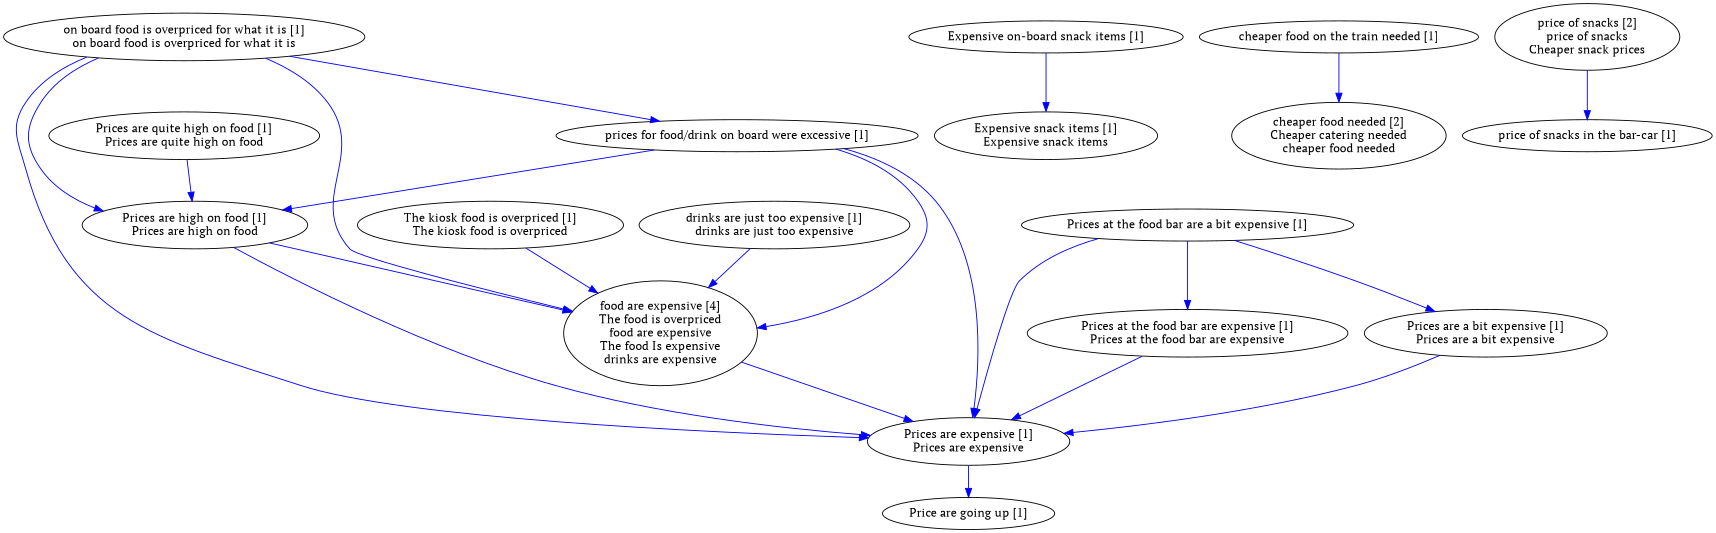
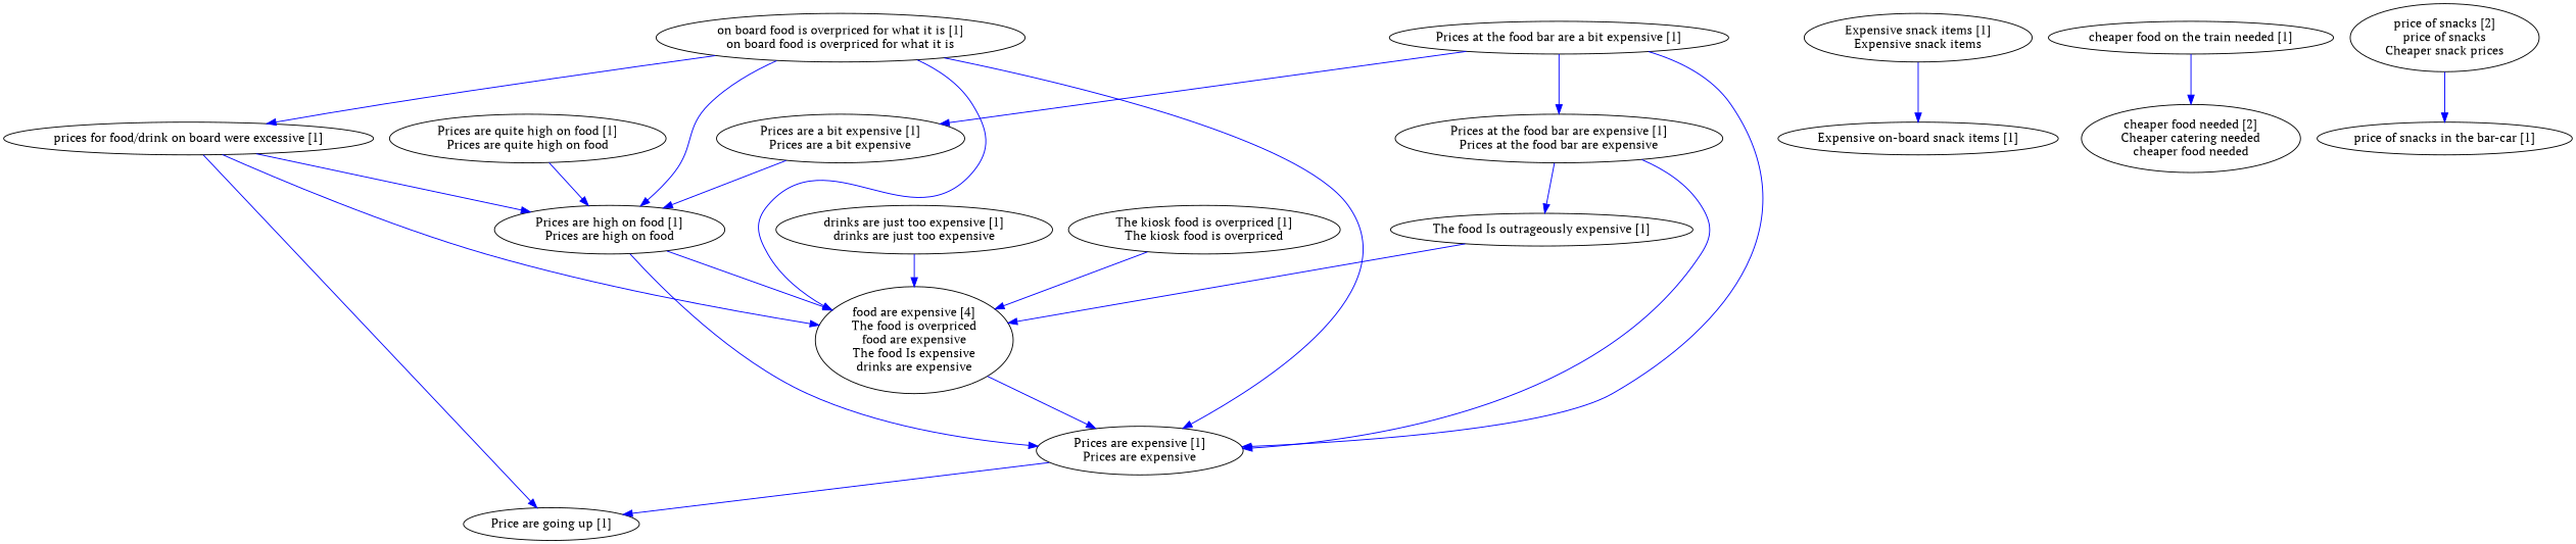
  digraph {
    fontname="PT Serif"
    node [fontname="PT Serif"]
    edge [color=blue fontname="PT Serif"]
    "food are expensive [4]\nThe food is overpriced\nfood are expensive\nThe food Is expensive\ndrinks are expensive"
    "Prices are expensive [1]\nPrices are expensive"
    "Price are going up [1]"
    "Expensive on-board snack items [1]"
    "Expensive snack items [1]\nExpensive snack items"
    "Prices are quite high on food [1]\nPrices are quite high on food"
    "Prices are high on food [1]\nPrices are high on food"
    "Prices at the food bar are a bit expensive [1]"
    "Prices at the food bar are expensive [1]\nPrices at the food bar are expensive"
    "Prices are a bit expensive [1]\nPrices are a bit expensive"
+   "The food Is outrageously expensive [1]"
    "The kiosk food is overpriced [1]\nThe kiosk food is overpriced"
    "cheaper food on the train needed [1]"
    "cheaper food needed [2]\nCheaper catering needed\ncheaper food needed"
    "drinks are just too expensive [1]\ndrinks are just too expensive"
    "on board food is overpriced for what it is [1]\non board food is overpriced for what it is"
    "prices for food/drink on board were excessive [1]"
    "price of snacks [2]\nprice of snacks\nCheaper snack prices"
    "price of snacks in the bar-car [1]"
    "food are expensive [4]\nThe food is overpriced\nfood are expensive\nThe food Is expensive\ndrinks are expensive" -> "Prices are expensive [1]\nPrices are expensive"
    "Prices are expensive [1]\nPrices are expensive" -> "Price are going up [1]"
-   "Expensive on-board snack items [1]" -> "Expensive snack items [1]\nExpensive snack items"
+   "Expensive snack items [1]\nExpensive snack items" -> "Expensive on-board snack items [1]"
    "Prices are quite high on food [1]\nPrices are quite high on food" -> "Prices are high on food [1]\nPrices are high on food"
    "Prices are high on food [1]\nPrices are high on food" -> "food are expensive [4]\nThe food is overpriced\nfood are expensive\nThe food Is expensive\ndrinks are expensive"
    "Prices are high on food [1]\nPrices are high on food" -> "Prices are expensive [1]\nPrices are expensive"
    "Prices at the food bar are a bit expensive [1]" -> "Prices are expensive [1]\nPrices are expensive"
    "Prices at the food bar are a bit expensive [1]" -> "Prices at the food bar are expensive [1]\nPrices at the food bar are expensive"
    "Prices at the food bar are a bit expensive [1]" -> "Prices are a bit expensive [1]\nPrices are a bit expensive"
    "Prices at the food bar are expensive [1]\nPrices at the food bar are expensive" -> "Prices are expensive [1]\nPrices are expensive"
-   "Prices are a bit expensive [1]\nPrices are a bit expensive" -> "Prices are expensive [1]\nPrices are expensive"
+   "Prices at the food bar are expensive [1]\nPrices at the food bar are expensive" -> "The food Is outrageously expensive [1]"
+   "Prices are a bit expensive [1]\nPrices are a bit expensive" -> "Prices are high on food [1]\nPrices are high on food"
+   "The food Is outrageously expensive [1]" -> "food are expensive [4]\nThe food is overpriced\nfood are expensive\nThe food Is expensive\ndrinks are expensive"
    "The kiosk food is overpriced [1]\nThe kiosk food is overpriced" -> "food are expensive [4]\nThe food is overpriced\nfood are expensive\nThe food Is expensive\ndrinks are expensive"
    "cheaper food on the train needed [1]" -> "cheaper food needed [2]\nCheaper catering needed\ncheaper food needed"
    "drinks are just too expensive [1]\ndrinks are just too expensive" -> "food are expensive [4]\nThe food is overpriced\nfood are expensive\nThe food Is expensive\ndrinks are expensive"
    "on board food is overpriced for what it is [1]\non board food is overpriced for what it is" -> "food are expensive [4]\nThe food is overpriced\nfood are expensive\nThe food Is expensive\ndrinks are expensive"
    "on board food is overpriced for what it is [1]\non board food is overpriced for what it is" -> "Prices are expensive [1]\nPrices are expensive"
    "on board food is overpriced for what it is [1]\non board food is overpriced for what it is" -> "Prices are high on food [1]\nPrices are high on food"
    "on board food is overpriced for what it is [1]\non board food is overpriced for what it is" -> "prices for food/drink on board were excessive [1]"
    "prices for food/drink on board were excessive [1]" -> "food are expensive [4]\nThe food is overpriced\nfood are expensive\nThe food Is expensive\ndrinks are expensive"
-   "prices for food/drink on board were excessive [1]" -> "Prices are expensive [1]\nPrices are expensive"
+   "prices for food/drink on board were excessive [1]" -> "Price are going up [1]"
    "prices for food/drink on board were excessive [1]" -> "Prices are high on food [1]\nPrices are high on food"
    "price of snacks [2]\nprice of snacks\nCheaper snack prices" -> "price of snacks in the bar-car [1]"
  }
